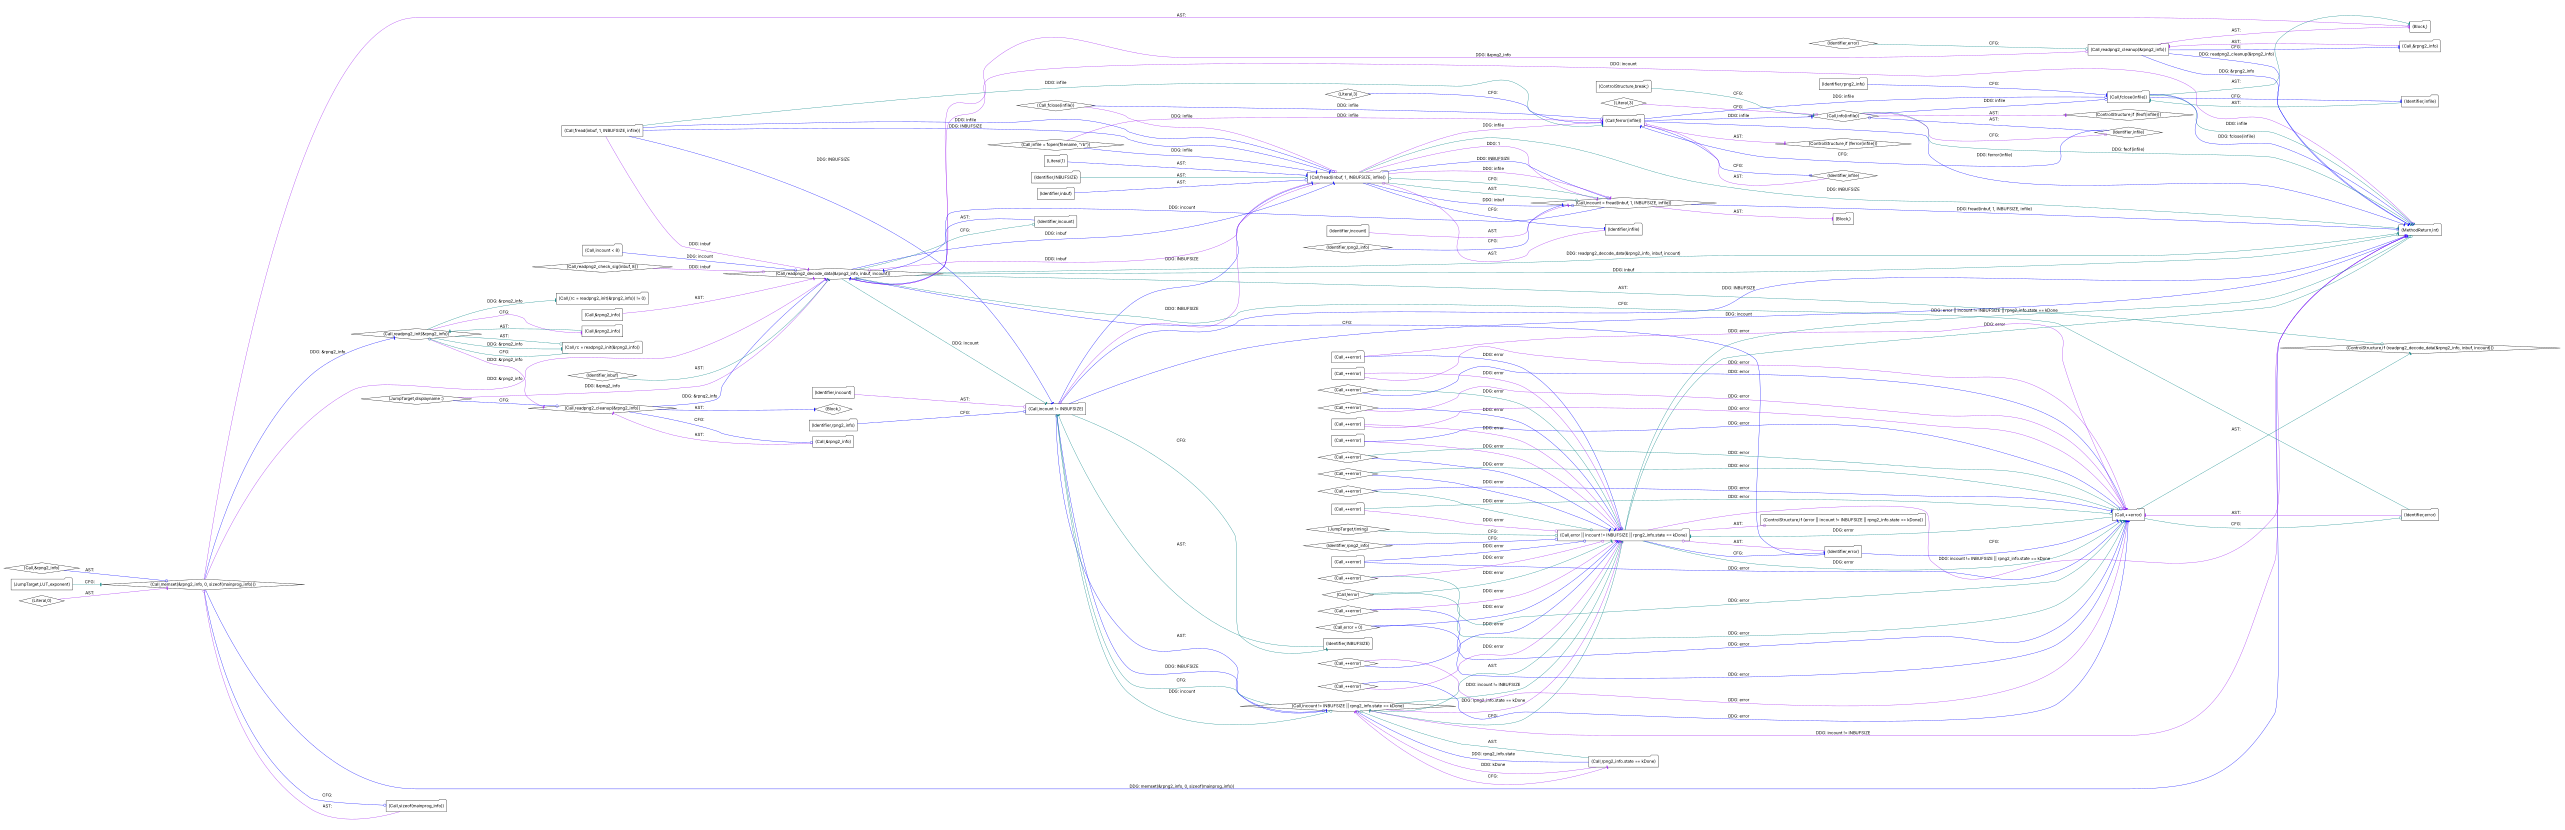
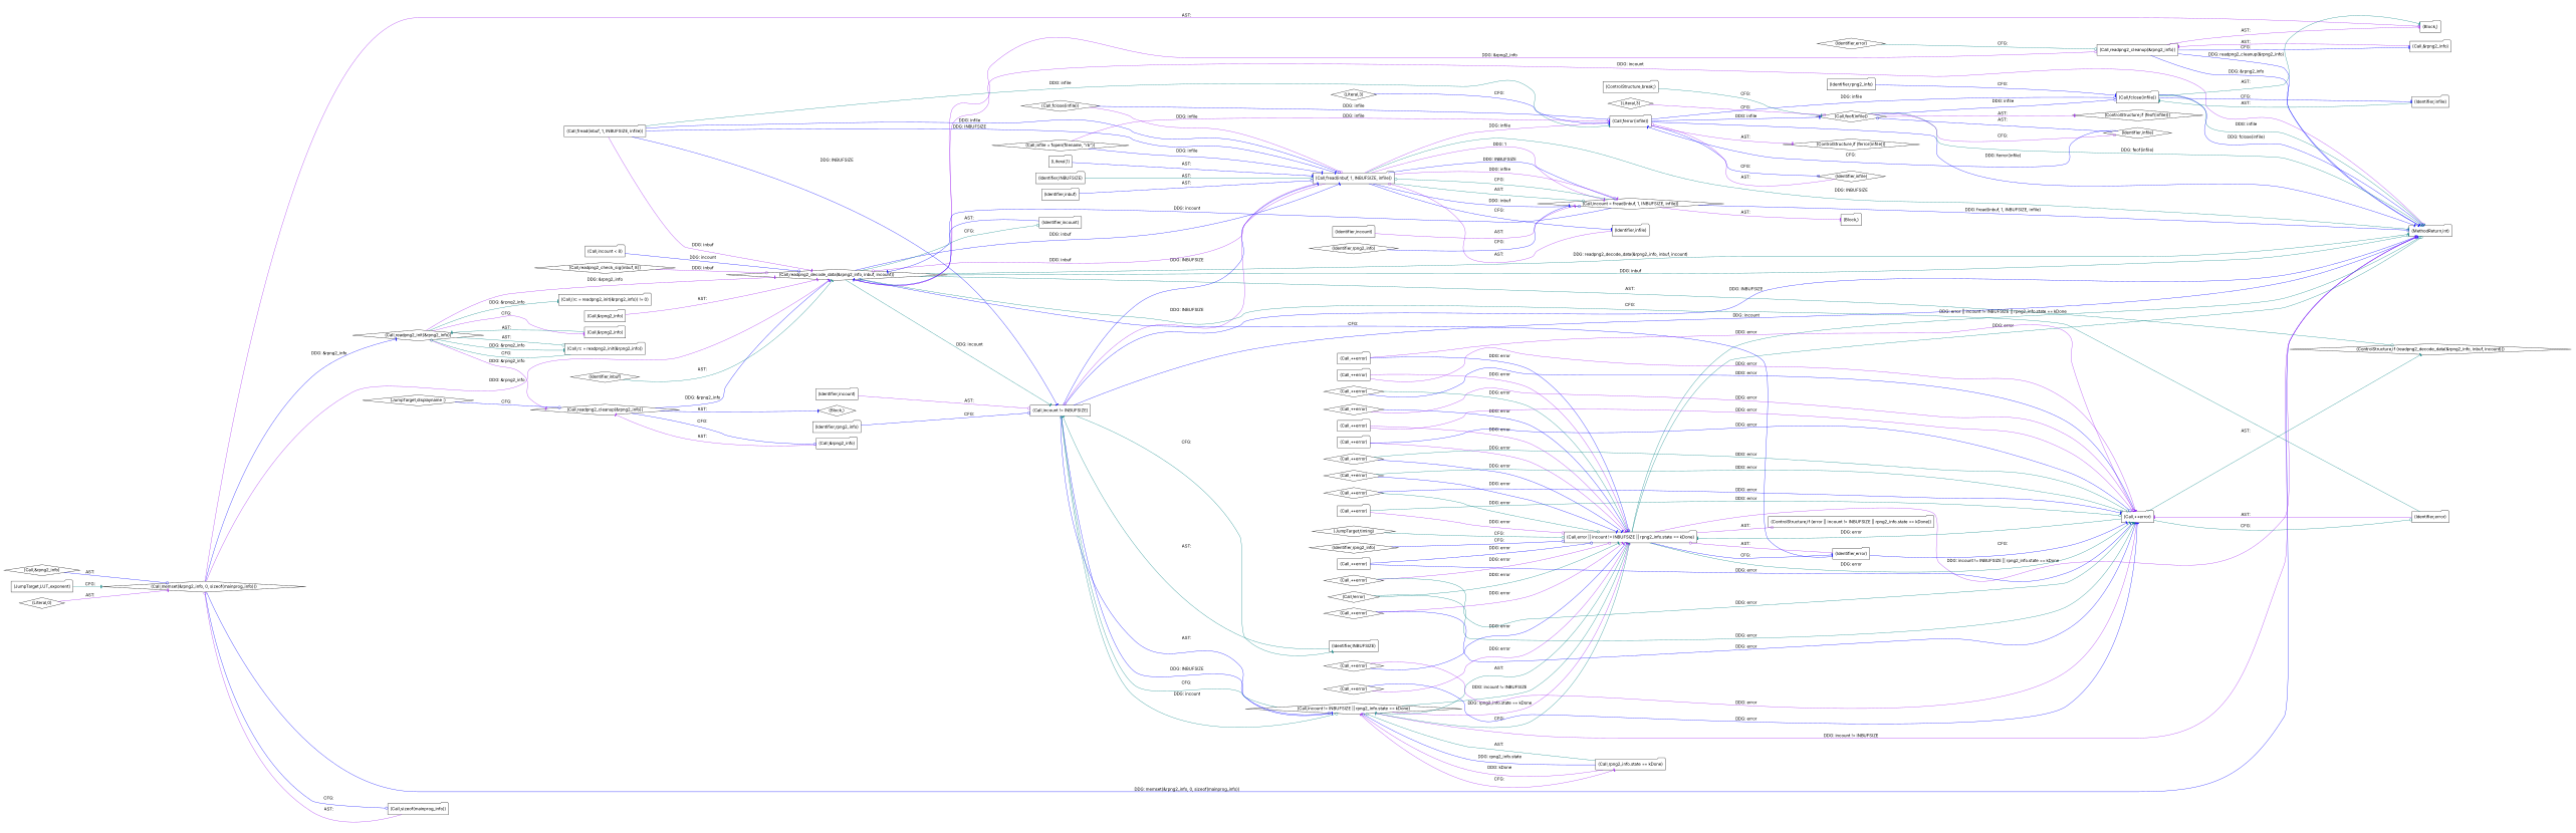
  digraph {
    fontname=Inter
    rankdir=LR
    node [fontname=Inter shape=folder]
    edge [arrowhead=tee color=blue fontname=Inter]
    n1 [label="(Call,readpng2_cleanup(&rpng2_info))" shape=diamond]
    n2 [label="(Call,readpng2_decode_data(&rpng2_info, inbuf, incount))" shape=diamond]
    n3 [label="(Block,)" shape=diamond]
    n4 [label="(Call,&rpng2_info)"]
    n5 [label="(MethodReturn,int)"]
    n6 [label="(Call,incount != INBUFSIZE)"]
    n7 [label="(Call,fread(inbuf, 1, INBUFSIZE, infile))"]
    n8 [label="(Call,readpng2_cleanup(&rpng2_info))"]
    n9 [label="(ControlStructure,if (readpng2_decode_data(&rpng2_info, inbuf, incount)))" shape=diamond]
    n10 [label="(Identifier,incount)"]
    n11 [label="(Call,readpng2_init(&rpng2_info))" shape=diamond]
    n12 [label="(Call,rc = readpng2_init(&rpng2_info))"]
    n13 [label="(Call,(rc = readpng2_init(&rpng2_info)) != 0)"]
    n14 [label="(Call,&rpng2_info)"]
    n15 [label="(Call,memset(&rpng2_info, 0, sizeof(mainprog_info)))" shape=diamond]
    n16 [label="(Call,sizeof(mainprog_info))"]
    n17 [label="(Block,)"]
    n18 [label="(Call,incount != INBUFSIZE || rpng2_info.state == kDone)" shape=diamond]
    n19 [label="(Identifier,INBUFSIZE)"]
    n20 [label="(Call,ferror(infile))"]
    n21 [label="(Call,incount = fread(inbuf, 1, INBUFSIZE, infile))" shape=diamond]
    n22 [label="(Identifier,infile)"]
    n23 [label="(Call,&rpng2_info)"]
    n24 [label="(Call,error || incount != INBUFSIZE || rpng2_info.state == kDone)"]
    n25 [label="(Call,rpng2_info.state == kDone)"]
    n26 [label="(Call,++error)"]
    n27 [label="(ControlStructure,if (error || incount != INBUFSIZE || rpng2_info.state == kDone))"]
    n28 [label="(Identifier,error)"]
    n29 [label="(Identifier,error)"]
-   n30 [label="(Call,info(infile))" shape=diamond]
+   n30 [label="(Call,feof(infile))" shape=diamond]
    n31 [label="(Call,fclose(infile))"]
    n32 [label="(Identifier,infile)" shape=diamond]
    n33 [label="(ControlStructure,if (ferror(infile)))" shape=diamond]
    n34 [label="(Block,)"]
    n35 [label="(ControlStructure,if (feof(infile)))" shape=diamond]
    n36 [label="(Identifier,infile)" shape=diamond]
    n37 [label="(Identifier,infile)"]
    n38 [label="(Call,&rpng2_info)" shape=diamond]
    n39 [label="(Identifier,rpng2_info)"]
    n40 [label="(Call,++error)" shape=diamond]
    n41 [label="(JumpTarget,LUT_exponent)"]
    n42 [label="(JumpTarget,timing)" shape=diamond]
    n43 [label="(Call,++error)"]
    n44 [label="(Call,fread(inbuf, 1, INBUFSIZE, infile))"]
    n45 [label="(Call,++error)"]
    n46 [label="(Identifier,incount)"]
    n47 [label="(Call,++error)" shape=diamond]
    n48 [label="(Call,!error)" shape=diamond]
    n49 [label="(Literal,1)"]
    n50 [label="(Call,++error)" shape=diamond]
    n51 [label="(Call,++error)" shape=diamond]
    n52 [label="(ControlStructure,break;)"]
    n53 [label="(Call,++error)" shape=diamond]
    n54 [label="(Call,++error)" shape=diamond]
    n55 [label="(Call,++error)"]
-   n56 [label="(Call,error = 0)" shape=diamond]
    n57 [label="(Identifier,INBUFSIZE)"]
    n58 [label="(Identifier,rpng2_info)" shape=diamond]
    n59 [label="(Identifier,incount)"]
    n60 [label="(Call,infile = fopen(filename, \"rb\"))" shape=diamond]
    n61 [label="(Call,fclose(infile))" shape=diamond]
    n62 [label="(JumpTarget,displayname :)" shape=diamond]
    n63 [label="(Literal,3)" shape=diamond]
    n64 [label="(Identifier,error)" shape=diamond]
    n65 [label="(Identifier,inbuf)"]
    n66 [label="(Literal,0)" shape=diamond]
    n67 [label="(Identifier,rpng2_info)"]
    n68 [label="(Literal,3)" shape=diamond]
    n69 [label="(Call,++error)" shape=diamond]
    n70 [label="(Identifier,rpng2_info)" shape=diamond]
    n71 [label="(Call,++error)" shape=diamond]
    n72 [label="(Call,++error)"]
    n73 [label="(Call,readpng2_check_sig(inbuf, 8))" shape=diamond]
    n74 [label="(Call,&rpng2_info)"]
    n75 [label="(Call,++error)"]
    n76 [label="(Identifier,inbuf)" shape=diamond]
    n77 [label="(Call,incount < 8)"]
    n78 [label="(Call,++error)"]
    n79 [label="(Call,++error)" shape=diamond]
    n1 -> n2 [label="DDG: &rpng2_info"]
    n1 -> n3 [label="AST: "]
    n1 -> n4 [arrowhead=odot label="CFG: "]
    n2 -> n5 [color=teal label="DDG: readpng2_decode_data(&rpng2_info, inbuf, incount)"]
    n2 -> n5 [arrowhead=odot color=teal label="DDG: inbuf"]
    n2 -> n5 [arrowhead=odot color=purple label="DDG: incount"]
    n2 -> n6 [color=teal label="DDG: incount"]
    n2 -> n7 [label="DDG: inbuf"]
    n2 -> n8 [arrowhead=odot color=purple label="DDG: &rpng2_info"]
    n2 -> n9 [arrowhead=odot color=teal label="AST: "]
    n2 -> n10 [arrowhead=odot color=teal label="CFG: "]
    n4 -> n1 [color=purple label="AST: "]
    n6 -> n5 [label="DDG: INBUFSIZE"]
    n6 -> n5 [label="DDG: incount"]
    n6 -> n7 [label="DDG: INBUFSIZE"]
    n6 -> n18 [label="AST: "]
    n6 -> n18 [arrowhead=odot color=teal label="DDG: incount"]
    n6 -> n18 [arrowhead=odot label="DDG: INBUFSIZE"]
    n6 -> n19 [color=teal label="CFG: "]
    n7 -> n2 [arrowhead=odot color=purple label="DDG: inbuf"]
    n7 -> n5 [color=teal label="DDG: INBUFSIZE"]
    n7 -> n6 [arrowhead=odot color=purple label="DDG: INBUFSIZE"]
    n7 -> n20 [arrowhead=odot color=purple label="DDG: infile"]
    n7 -> n21 [arrowhead=odot color=teal label="AST: "]
    n7 -> n21 [arrowhead=odot label="DDG: inbuf"]
    n7 -> n21 [color=purple label="DDG: 1"]
    n7 -> n21 [arrowhead=odot label="DDG: INBUFSIZE"]
    n7 -> n21 [color=purple label="DDG: infile"]
    n7 -> n22 [label="CFG: "]
    n8 -> n5 [label="DDG: readpng2_cleanup(&rpng2_info)"]
    n8 -> n5 [label="DDG: &rpng2_info"]
    n8 -> n17 [color=purple label="AST: "]
    n8 -> n23 [label="CFG: "]
    n10 -> n2 [label="AST: "]
    n11 -> n1 [color=purple label="DDG: &rpng2_info"]
-   n62 -> n2 [color=purple label="DDG: &rpng2_info"]
+   n11 -> n2 [color=purple label="DDG: &rpng2_info"]
    n11 -> n12 [arrowhead=odot color=teal label="AST: "]
    n11 -> n12 [color=teal label="DDG: &rpng2_info"]
    n11 -> n13 [color=teal label="DDG: &rpng2_info"]
    n11 -> n14 [color=purple label="CFG: "]
    n12 -> n11 [arrowhead=odot color=teal label="CFG: "]
    n14 -> n11 [color=teal label="AST: "]
    n15 -> n2 [color=purple label="DDG: &rpng2_info"]
    n15 -> n5 [arrowhead=odot label="DDG: memset(&rpng2_info, 0, sizeof(mainprog_info))"]
    n15 -> n11 [label="DDG: &rpng2_info"]
    n15 -> n16 [arrowhead=odot label="CFG: "]
    n15 -> n17 [arrowhead=odot color=purple label="AST: "]
    n16 -> n15 [arrowhead=odot color=purple label="AST: "]
    n18 -> n5 [arrowhead=odot color=purple label="DDG: incount != INBUFSIZE"]
    n18 -> n6 [arrowhead=odot color=teal label="CFG: "]
    n18 -> n24 [color=teal label="AST: "]
    n18 -> n24 [color=teal label="DDG: incount != INBUFSIZE"]
    n18 -> n24 [arrowhead=odot color=purple label="DDG: rpng2_info.state == kDone"]
    n18 -> n25 [color=purple label="CFG: "]
    n19 -> n6 [color=teal label="AST: "]
    n20 -> n5 [label="DDG: ferror(infile)"]
    n20 -> n30 [label="DDG: infile"]
    n20 -> n31 [arrowhead=odot label="DDG: infile"]
    n20 -> n32 [arrowhead=odot label="CFG: "]
    n20 -> n33 [color=purple label="AST: "]
    n21 -> n2 [label="DDG: incount"]
    n21 -> n5 [arrowhead=odot label="DDG: fread(inbuf, 1, INBUFSIZE, infile)"]
    n21 -> n7 [arrowhead=odot color=teal label="CFG: "]
    n21 -> n34 [color=purple label="AST: "]
    n22 -> n7 [arrowhead=odot color=purple label="AST: "]
    n23 -> n8 [color=purple label="AST: "]
    n24 -> n5 [arrowhead=odot color=purple label="DDG: incount != INBUFSIZE || rpng2_info.state == kDone"]
    n24 -> n5 [arrowhead=odot color=teal label="DDG: error || incount != INBUFSIZE || rpng2_info.state == kDone"]
    n24 -> n5 [arrowhead=odot color=teal label="DDG: error"]
    n24 -> n18 [color=teal label="CFG: "]
    n24 -> n26 [color=teal label="DDG: error"]
    n24 -> n27 [arrowhead=odot color=purple label="AST: "]
    n24 -> n28 [label="CFG: "]
    n25 -> n18 [arrowhead=odot color=teal label="AST: "]
    n25 -> n18 [arrowhead=odot label="DDG: rpng2_info.state"]
    n25 -> n18 [color=purple label="DDG: kDone"]
    n26 -> n9 [color=teal label="AST: "]
    n26 -> n24 [color=teal label="DDG: error"]
    n26 -> n29 [arrowhead=odot color=teal label="CFG: "]
    n28 -> n2 [arrowhead=odot label="CFG: "]
    n28 -> n24 [arrowhead=odot color=purple label="AST: "]
    n28 -> n26 [label="CFG: "]
    n29 -> n2 [arrowhead=odot color=teal label="CFG: "]
    n29 -> n26 [color=purple label="AST: "]
    n30 -> n5 [color=teal label="DDG: feof(infile)"]
    n30 -> n31 [arrowhead=odot label="DDG: infile"]
    n30 -> n35 [color=purple label="AST: "]
    n30 -> n36 [arrowhead=odot color=purple label="CFG: "]
    n31 -> n5 [color=teal label="DDG: infile"]
    n31 -> n5 [arrowhead=odot label="DDG: fclose(infile)"]
    n31 -> n17 [color=teal label="AST: "]
    n31 -> n37 [label="CFG: "]
    n32 -> n20 [arrowhead=odot color=purple label="AST: "]
    n36 -> n20 [label="CFG: "]
    n36 -> n30 [arrowhead=odot label="AST: "]
    n37 -> n31 [color=teal label="AST: "]
    n38 -> n15 [arrowhead=odot label="AST: "]
    n39 -> n31 [label="CFG: "]
    n40 -> n24 [color=teal label="DDG: error"]
    n40 -> n26 [label="DDG: error"]
    n41 -> n15 [color=teal label="CFG: "]
    n42 -> n24 [arrowhead=odot color=teal label="CFG: "]
    n43 -> n24 [arrowhead=odot label="DDG: error"]
    n43 -> n26 [arrowhead=odot color=purple label="DDG: error"]
    n44 -> n2 [color=purple label="DDG: inbuf"]
    n44 -> n6 [label="DDG: INBUFSIZE"]
    n44 -> n7 [label="DDG: INBUFSIZE"]
    n44 -> n7 [arrowhead=odot label="DDG: infile"]
    n44 -> n20 [color=teal label="DDG: infile"]
    n45 -> n24 [arrowhead=odot color=purple label="DDG: error"]
    n45 -> n26 [arrowhead=odot label="DDG: error"]
    n46 -> n21 [color=purple label="AST: "]
    n47 -> n24 [label="DDG: error"]
    n47 -> n26 [arrowhead=odot color=teal label="DDG: error"]
    n48 -> n24 [color=teal label="DDG: error"]
    n48 -> n26 [color=teal label="DDG: error"]
    n49 -> n7 [label="AST: "]
    n50 -> n24 [label="DDG: error"]
    n50 -> n26 [arrowhead=odot color=teal label="DDG: error"]
    n51 -> n24 [arrowhead=odot color=teal label="DDG: error"]
    n51 -> n26 [label="DDG: error"]
    n52 -> n30 [color=teal label="CFG: "]
    n53 -> n24 [arrowhead=odot label="DDG: error"]
    n53 -> n26 [arrowhead=odot color=purple label="DDG: error"]
    n54 -> n24 [color=purple label="DDG: error"]
    n54 -> n26 [arrowhead=odot label="DDG: error"]
    n55 -> n24 [arrowhead=odot label="DDG: error"]
    n55 -> n26 [arrowhead=odot label="DDG: error"]
-   n56 -> n24 [label="DDG: error"]
-   n56 -> n26 [label="DDG: error"]
    n57 -> n7 [arrowhead=odot color=teal label="AST: "]
    n58 -> n24 [arrowhead=odot label="CFG: "]
    n59 -> n6 [arrowhead=odot color=purple label="AST: "]
    n60 -> n7 [label="DDG: infile"]
    n60 -> n20 [color=purple label="DDG: infile"]
    n61 -> n7 [arrowhead=odot color=purple label="DDG: infile"]
    n61 -> n20 [arrowhead=odot label="DDG: infile"]
    n62 -> n1 [arrowhead=odot label="CFG: "]
    n63 -> n20 [label="CFG: "]
    n64 -> n8 [arrowhead=odot color=teal label="CFG: "]
    n65 -> n7 [arrowhead=odot label="AST: "]
    n66 -> n15 [color=purple label="AST: "]
    n67 -> n6 [arrowhead=odot label="CFG: "]
    n68 -> n30 [arrowhead=odot color=purple label="CFG: "]
    n69 -> n24 [arrowhead=odot label="DDG: error"]
    n69 -> n26 [arrowhead=odot color=purple label="DDG: error"]
    n70 -> n21 [label="CFG: "]
    n71 -> n24 [arrowhead=odot color=purple label="DDG: error"]
    n71 -> n26 [color=teal label="DDG: error"]
    n72 -> n24 [arrowhead=odot color=purple label="DDG: error"]
    n72 -> n26 [arrowhead=odot color=teal label="DDG: error"]
    n73 -> n2 [arrowhead=odot color=purple label="DDG: inbuf"]
    n74 -> n2 [color=purple label="AST: "]
    n75 -> n24 [color=purple label="DDG: error"]
    n75 -> n26 [arrowhead=odot color=purple label="DDG: error"]
    n76 -> n2 [color=teal label="AST: "]
    n77 -> n2 [arrowhead=odot label="DDG: incount"]
    n78 -> n24 [arrowhead=odot color=purple label="DDG: error"]
    n78 -> n26 [color=purple label="DDG: error"]
    n79 -> n24 [color=purple label="DDG: error"]
    n79 -> n26 [label="DDG: error"]
  }
